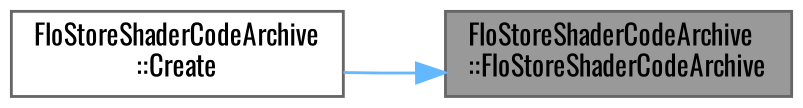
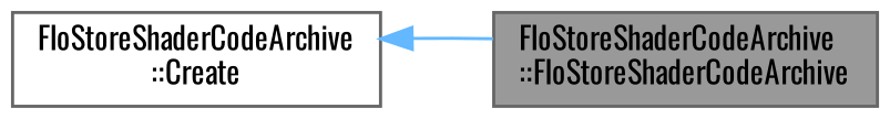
  digraph {
    rankdir=RL
    fontname=Oswald
    node [fontname=Oswald fontsize=10 shape=box style=filled]
    n1 [color=gray40 fillcolor=grey60 fontcolor=black height=0.2 label="FIoStoreShaderCodeArchive\l::FIoStoreShaderCodeArchive" width=0.4]
    n2 [color=grey40 fillcolor=white height=0.2 label="FIoStoreShaderCodeArchive\l::Create" width=0.4]
-   n1 -> n2 [color=steelblue1 dir=back fontname=Oswald fontsize=10 labelfontname=Helvetica labelfontsize=10 style=solid]
+   n2 -> n1 [color=steelblue1 dir=back fontname=Oswald fontsize=10 labelfontname=Helvetica labelfontsize=10 style=solid]
  }
